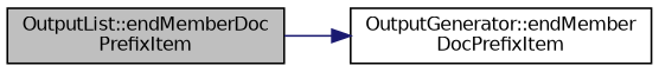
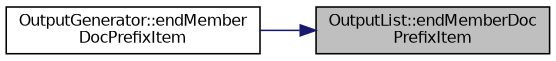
  digraph {
    rankdir=LR
    node [color=black fontname=Helvetica fontsize=10 shape=record style=filled]
    n1 [fillcolor=grey75 fontcolor=black height=0.2 label="OutputList::endMemberDoc\lPrefixItem" width=0.4]
    n2 [fillcolor=white height=0.2 label="OutputGenerator::endMember\lDocPrefixItem" width=0.4]
-   n1 -> n2 [color=midnightblue fontname=Helvetica fontsize=10 labelfontname=Helvetica labelfontsize=10 style=solid]
+   n2 -> n1 [color=midnightblue fontname=Helvetica fontsize=10 labelfontname=Helvetica labelfontsize=10 style=solid]
  }
